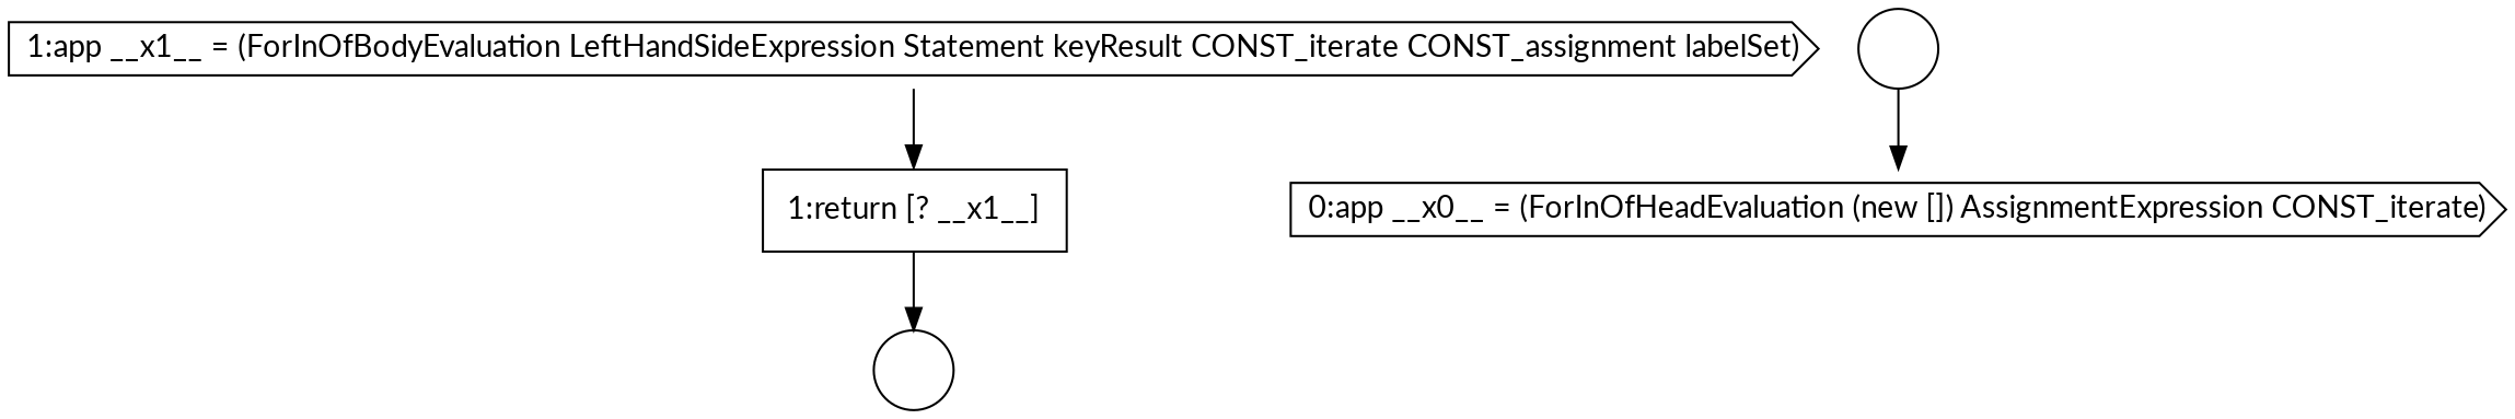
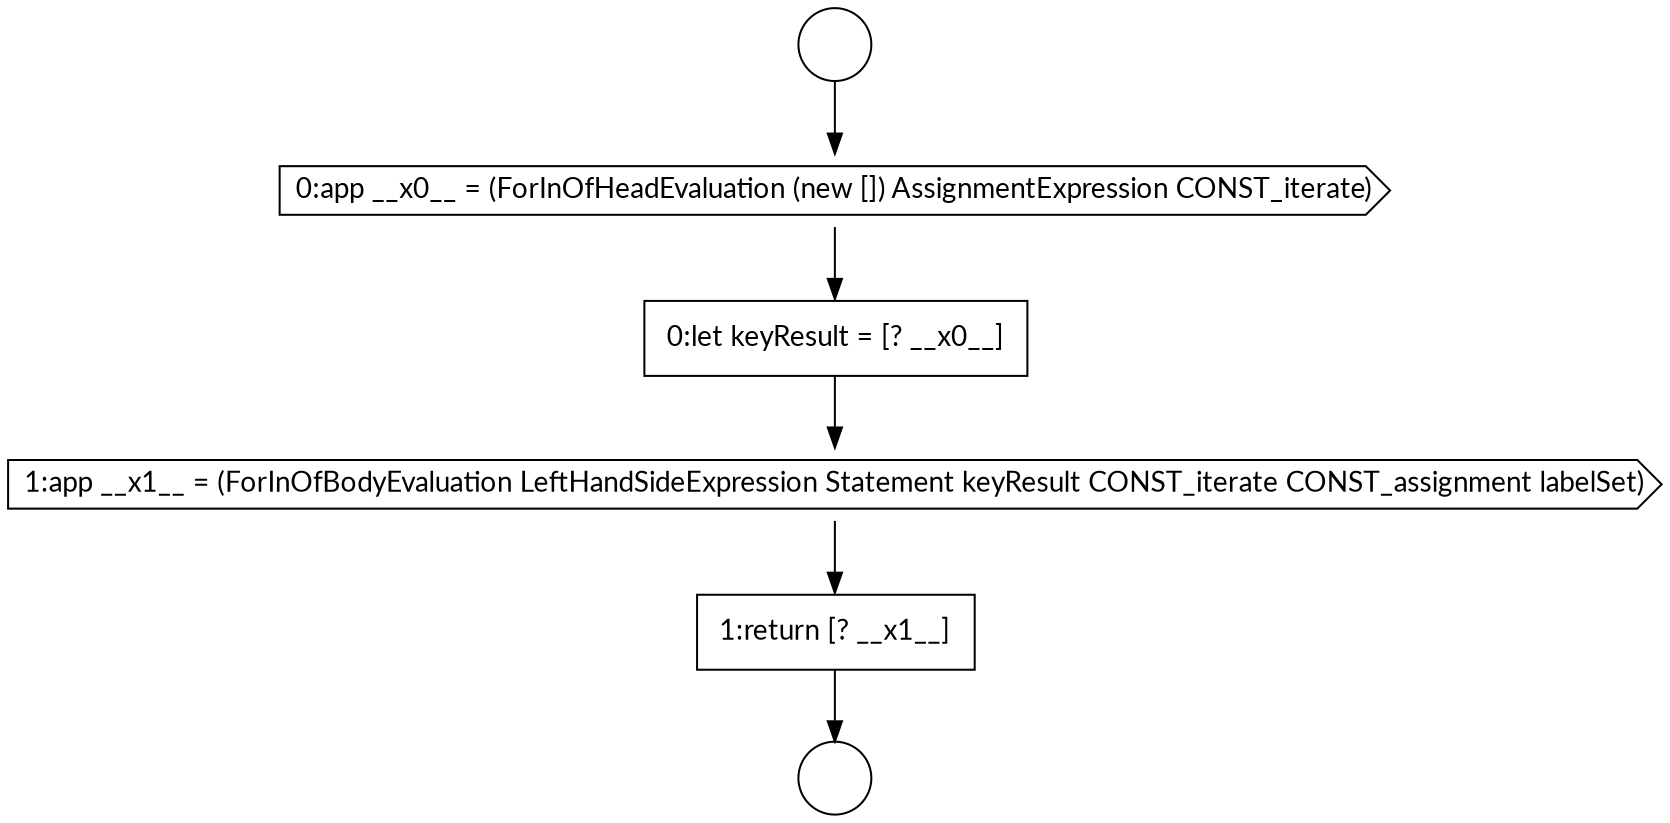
  digraph {
    fontname=Lato
    node [color=black fillcolor=white shape=cds style=filled fontname=Lato]
    edge [color=black fontname=Lato]
    n1 [label=<<font color="black">1:app __x1__ = (ForInOfBodyEvaluation LeftHandSideExpression Statement keyResult CONST_iterate CONST_assignment labelSet)</font>>]
    n2 [label=<<font color="black">     <table border="0" cellborder="1" cellspacing="0" cellpadding="10">       <tr><td align="left">1:return [? __x1__]</td></tr>     </table>   </font>> margin=0 shape=none]
+   n3 [label=<<font color="black">     <table border="0" cellborder="1" cellspacing="0" cellpadding="10">       <tr><td align="left">0:let keyResult = [? __x0__]</td></tr>     </table>   </font>> margin=0 shape=none]
    n4 [label=" " shape=circle]
    n5 [label=<<font color="black">0:app __x0__ = (ForInOfHeadEvaluation (new []) AssignmentExpression CONST_iterate)</font>>]
    n6 [label=" " shape=circle]
    n1 -> n2
    n2 -> n4
+   n3 -> n1
+   n5 -> n3
    n6 -> n5
  }
